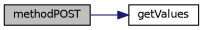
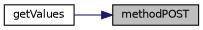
  digraph {
    rankdir=LR
    node [color=black fontname=Helvetica fontsize=10 shape=record style=filled]
    n1 [fillcolor=grey75 fontcolor=black height=0.2 label=methodPOST width=0.4]
    n2 [fillcolor=white height=0.2 label=getValues width=0.4]
-   n1 -> n2 [color=midnightblue fontname=Helvetica fontsize=10 labelfontname=Helvetica labelfontsize=10 style=solid]
+   n2 -> n1 [color=midnightblue fontname=Helvetica fontsize=10 labelfontname=Helvetica labelfontsize=10 style=solid]
  }
